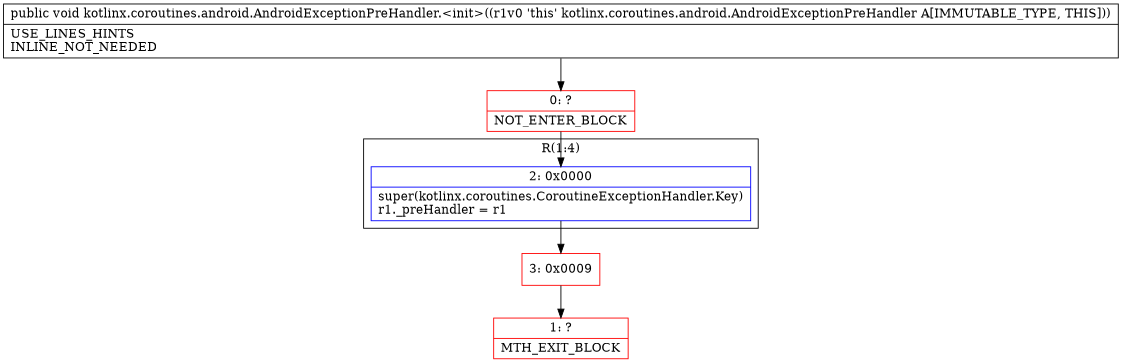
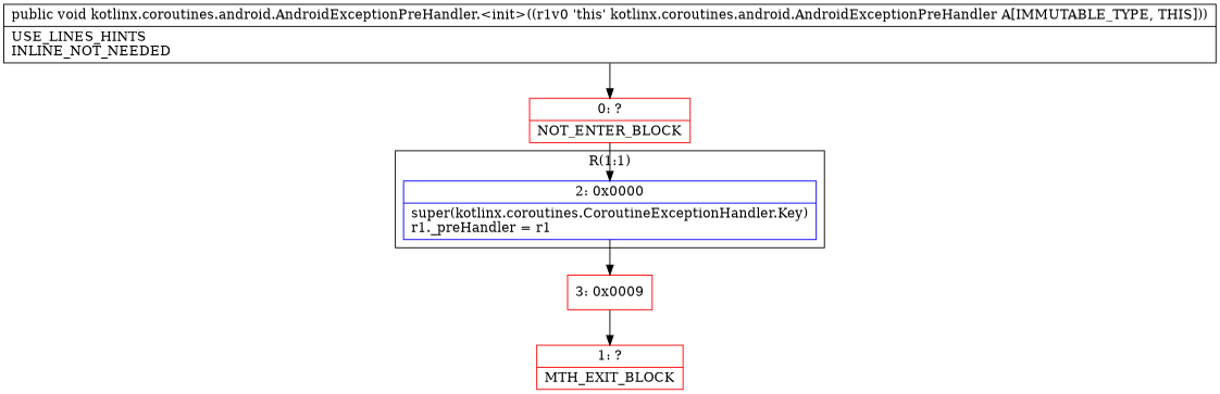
  digraph {
    node [color=red shape=record]
    n1 [color=blue label="{2\:\ 0x0000|super(kotlinx.coroutines.CoroutineExceptionHandler.Key)\lr1._preHandler = r1\l}"]
    n2 [label="{3\:\ 0x0009}"]
    n3 [label="{1\:\ ?|MTH_EXIT_BLOCK\l}"]
    n4 [label="{0\:\ ?|NOT_ENTER_BLOCK\l}"]
    n5 [label="{public void kotlinx.coroutines.android.AndroidExceptionPreHandler.\<init\>((r1v0 'this' kotlinx.coroutines.android.AndroidExceptionPreHandler A[IMMUTABLE_TYPE, THIS]))  | USE_LINES_HINTS\lINLINE_NOT_NEEDED\l}" color=""]
    subgraph cluster_1 {
-     label="R(1:4)"
+     label="R(1:1)"
      n1
    }
    n1 -> n2
    n2 -> n3
    n4 -> n1
    n5 -> n4
  }
